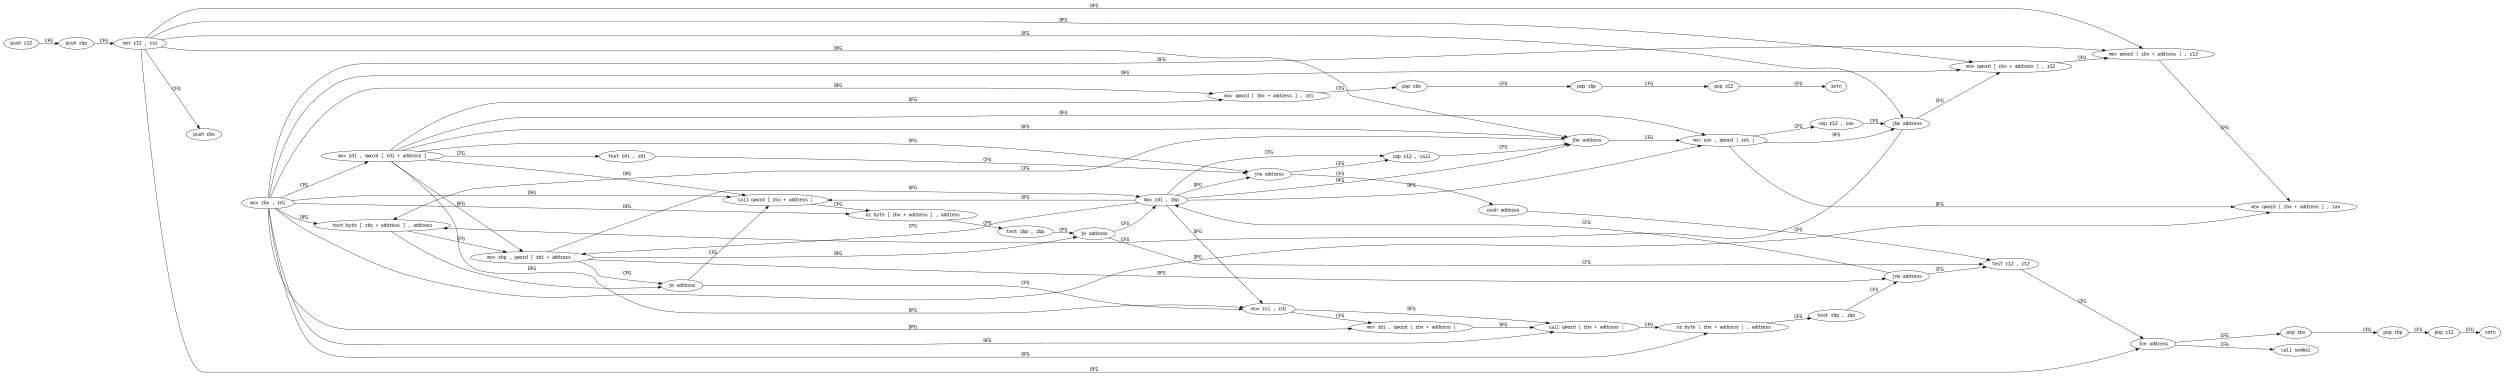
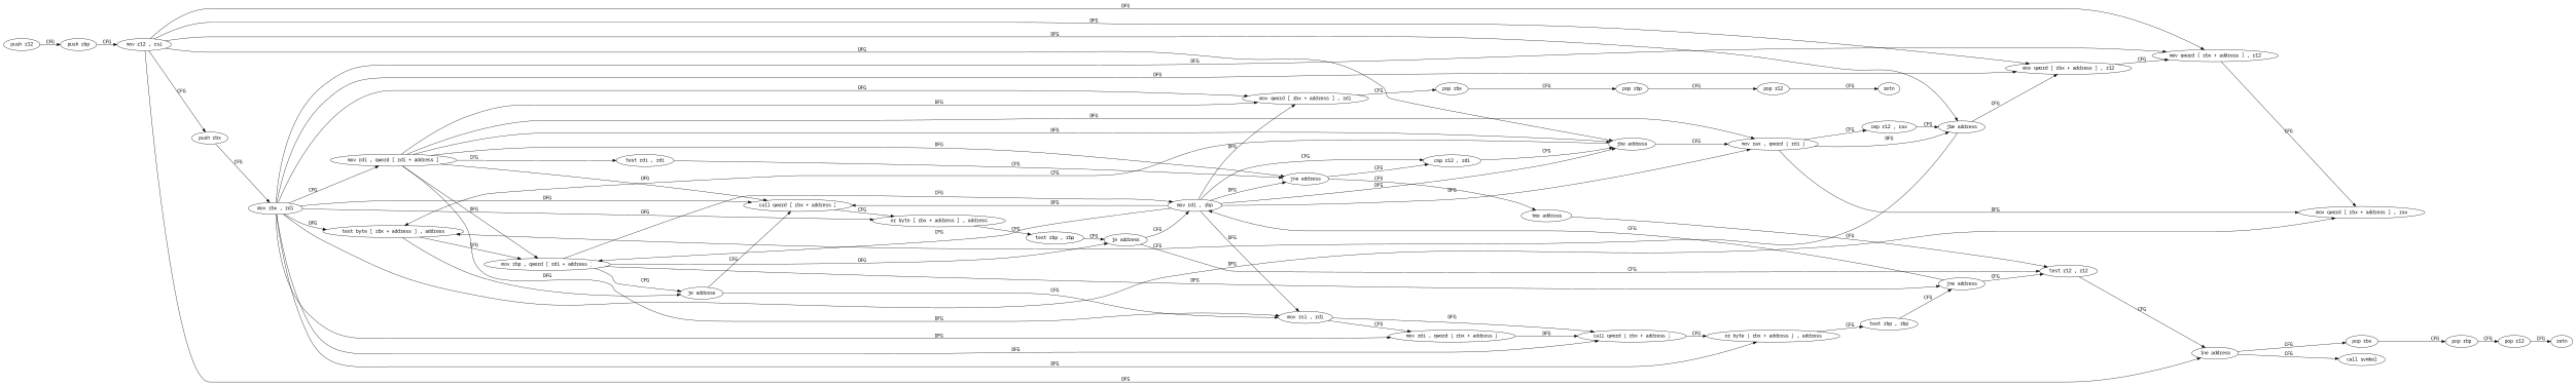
  digraph {
    fontname="IBM Plex Mono"
    rankdir=LR
    node [fontname="IBM Plex Mono"]
    edge [fontname="IBM Plex Mono"]
    n1 [label="push r12"]
    n2 [label="push rbp"]
    n3 [label="mov r12 , rsi"]
    n4 [label="push rbx"]
    n5 [label="jbe address"]
    n6 [label="jbe address"]
    n7 [label="mov qword [ rbx + address ] , r12"]
    n8 [label="jne address"]
    n9 [label="mov qword [ rbx + address ] , r12"]
    n10 [label="mov rbx , rdi"]
    n11 [label="test byte [ rbx + address ] , address"]
    n12 [label="mov rax , qword [ rdi ]"]
    n13 [label="call symbol"]
    n14 [label="pop rbx"]
    n15 [label="mov qword [ rbx + address ] , rax"]
    n16 [label="mov rdi , qword [ rdi + address ]"]
    n17 [label="call qword [ rbx + address ]"]
    n18 [label="or byte [ rbx + address ] , address"]
    n19 [label="mov rdi , qword [ rbx + address ]"]
    n20 [label="call qword [ rbx + address ]"]
    n21 [label="or byte [ rbx + address ] , address"]
    n22 [label="mov qword [ rbx + address ] , rdi"]
    n23 [label="test rdi , rdi"]
    n24 [label="jne address"]
    n25 [label="mov rbp , qword [ rdi + address ]"]
    n26 [label="mov rsi , rdi"]
    n27 [label="je address"]
    n28 [label="test rbp , rbp"]
    n29 [label="test rbp , rbp"]
    n30 [label="pop rbx"]
-   n31 [label="cmp r12 , call"]
-   n32 [label="push address"]
+   n31 [label="cmp r12 , rdi"]
+   n32 [label="jmp address"]
    n33 [label="cmp r12 , rax"]
    n34 [label="je address"]
    n35 [label="mov rdi , rbp"]
    n36 [label="jne address"]
    n37 [label="test r12 , r12"]
    n38 [label="pop rbp"]
    n39 [label="pop r12"]
    n40 [label="pop rbp"]
    n41 [label="pop r12"]
    n42 [label=retn]
    n43 [label=retn]
    n1 -> n2 [label=CFG]
    n2 -> n3 [label=CFG]
    n3 -> n4 [label=CFG]
    n3 -> n5 [label=DFG]
    n3 -> n6 [label=DFG]
    n3 -> n7 [label=DFG]
    n3 -> n8 [label=DFG]
    n3 -> n9 [label=DFG]
+   n4 -> n10 [label=CFG]
    n5 -> n11 [label=CFG]
    n5 -> n12 [label=CFG]
    n6 -> n7 [label=CFG]
    n6 -> n11 [label=CFG]
    n7 -> n9 [label=CFG]
    n8 -> n13 [label=CFG]
    n8 -> n14 [label=CFG]
    n9 -> n15 [label=CFG]
    n10 -> n7 [label=DFG]
    n10 -> n9 [label=DFG]
    n10 -> n11 [label=DFG]
    n10 -> n15 [label=DFG]
    n10 -> n16 [label=CFG]
    n10 -> n17 [label=DFG]
    n10 -> n18 [label=DFG]
    n10 -> n19 [label=DFG]
    n10 -> n20 [label=DFG]
    n10 -> n21 [label=DFG]
    n10 -> n22 [label=DFG]
    n11 -> n25 [label=CFG]
    n11 -> n27 [label=DFG]
    n12 -> n6 [label=DFG]
    n12 -> n15 [label=DFG]
    n12 -> n33 [label=CFG]
    n14 -> n38 [label=CFG]
    n16 -> n5 [label=DFG]
    n16 -> n12 [label=DFG]
    n16 -> n17 [label=DFG]
    n16 -> n22 [label=DFG]
    n16 -> n23 [label=CFG]
    n16 -> n24 [label=DFG]
    n16 -> n25 [label=DFG]
    n16 -> n26 [label=DFG]
    n17 -> n18 [label=CFG]
    n18 -> n28 [label=CFG]
    n19 -> n20 [label=DFG]
    n20 -> n21 [label=CFG]
    n21 -> n29 [label=CFG]
    n22 -> n30 [label=CFG]
    n23 -> n24 [label=CFG]
    n24 -> n31 [label=CFG]
    n24 -> n32 [label=CFG]
    n25 -> n27 [label=CFG]
    n25 -> n34 [label=DFG]
-   n25 -> n35 [label=DFG]
+   n25 -> n35 [label=CFG]
    n25 -> n36 [label=DFG]
    n26 -> n19 [label=CFG]
    n26 -> n20 [label=DFG]
    n27 -> n17 [label=CFG]
    n27 -> n26 [label=CFG]
    n28 -> n34 [label=CFG]
    n29 -> n36 [label=CFG]
    n30 -> n40 [label=CFG]
    n31 -> n5 [label=CFG]
    n32 -> n37 [label=CFG]
    n33 -> n6 [label=CFG]
    n34 -> n35 [label=CFG]
    n34 -> n37 [label=CFG]
    n35 -> n5 [label=DFG]
    n35 -> n12 [label=DFG]
    n35 -> n17 [label=DFG]
+   n35 -> n22 [label=DFG]
    n35 -> n24 [label=DFG]
    n35 -> n25 [label=CFG]
    n35 -> n26 [label=DFG]
    n35 -> n31 [label=CFG]
    n36 -> n35 [label=CFG]
    n36 -> n37 [label=CFG]
    n37 -> n8 [label=CFG]
    n38 -> n39 [label=CFG]
    n39 -> n43 [label=CFG]
    n40 -> n41 [label=CFG]
    n41 -> n42 [label=CFG]
  }
